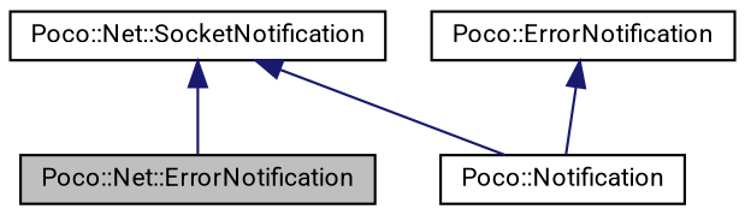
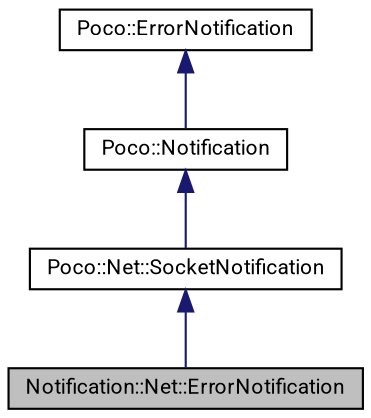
  digraph {
    fontname=Roboto
    node [color=black fillcolor=white fontname=Roboto fontsize=10 shape=record style=filled]
    edge [color=midnightblue dir=back fontname=Roboto fontsize=10 labelfontname=Helvetica labelfontsize=10 style=solid]
-   n1 [fillcolor=grey75 fontcolor=black height=0.2 label="Poco::Net::ErrorNotification" width=0.4]
+   n1 [fillcolor=grey75 fontcolor=black height=0.2 label="Notification::Net::ErrorNotification" width=0.4]
    n2 [height=0.2 label="Poco::Net::SocketNotification" width=0.4]
    n3 [height=0.2 label="Poco::Notification" width=0.4]
    n4 [height=0.2 label="Poco::ErrorNotification" width=0.4]
    n2 -> n1
-   n2 -> n3
+   n3 -> n2
    n4 -> n3
  }
